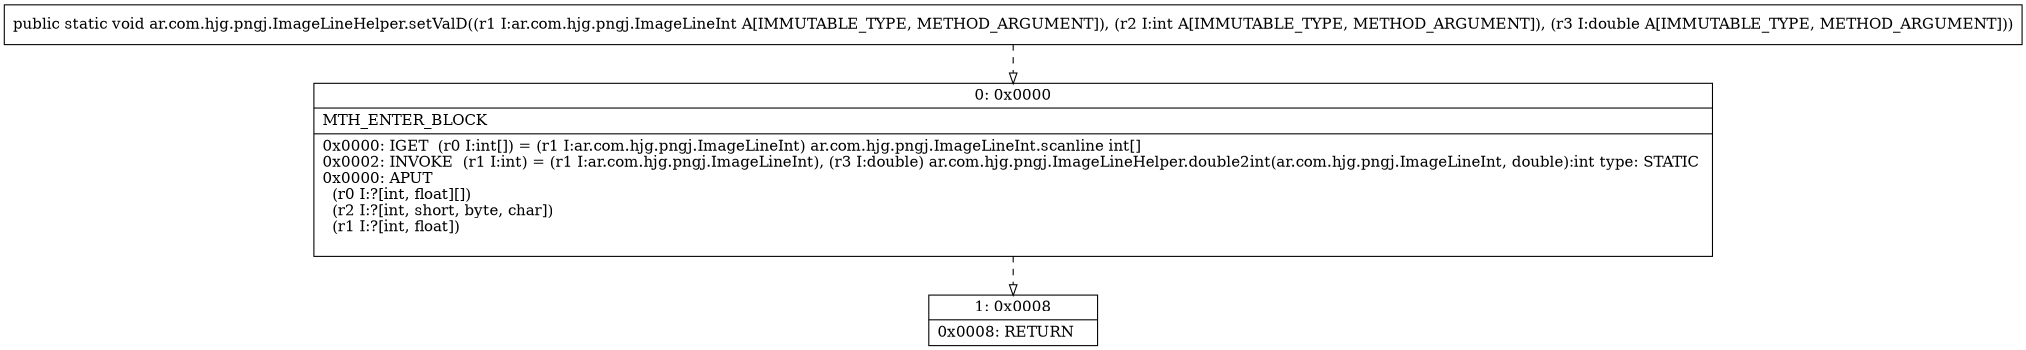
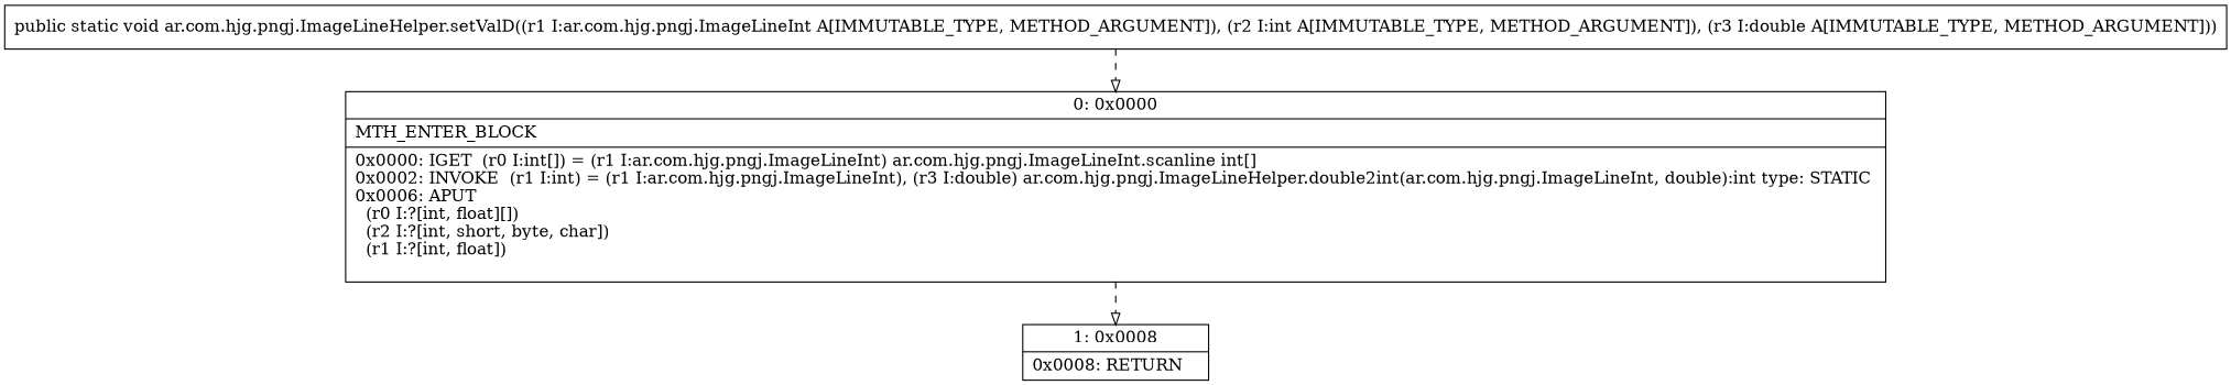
  digraph {
    node [shape=record]
    edge [style=dashed arrowhead=onormal]
-   n1 [label="{0\:\ 0x0000|MTH_ENTER_BLOCK\l|0x0000: IGET  (r0 I:int[]) = (r1 I:ar.com.hjg.pngj.ImageLineInt) ar.com.hjg.pngj.ImageLineInt.scanline int[] \l0x0002: INVOKE  (r1 I:int) = (r1 I:ar.com.hjg.pngj.ImageLineInt), (r3 I:double) ar.com.hjg.pngj.ImageLineHelper.double2int(ar.com.hjg.pngj.ImageLineInt, double):int type: STATIC \l0x0000: APUT  \l  (r0 I:?[int, float][])\l  (r2 I:?[int, short, byte, char])\l  (r1 I:?[int, float])\l \l}"]
+   n1 [label="{0\:\ 0x0000|MTH_ENTER_BLOCK\l|0x0000: IGET  (r0 I:int[]) = (r1 I:ar.com.hjg.pngj.ImageLineInt) ar.com.hjg.pngj.ImageLineInt.scanline int[] \l0x0002: INVOKE  (r1 I:int) = (r1 I:ar.com.hjg.pngj.ImageLineInt), (r3 I:double) ar.com.hjg.pngj.ImageLineHelper.double2int(ar.com.hjg.pngj.ImageLineInt, double):int type: STATIC \l0x0006: APUT  \l  (r0 I:?[int, float][])\l  (r2 I:?[int, short, byte, char])\l  (r1 I:?[int, float])\l \l}"]
    n2 [label="{1\:\ 0x0008|0x0008: RETURN   \l}"]
    n3 [label="{public static void ar.com.hjg.pngj.ImageLineHelper.setValD((r1 I:ar.com.hjg.pngj.ImageLineInt A[IMMUTABLE_TYPE, METHOD_ARGUMENT]), (r2 I:int A[IMMUTABLE_TYPE, METHOD_ARGUMENT]), (r3 I:double A[IMMUTABLE_TYPE, METHOD_ARGUMENT])) }"]
    n1 -> n2
    n3 -> n1
  }
